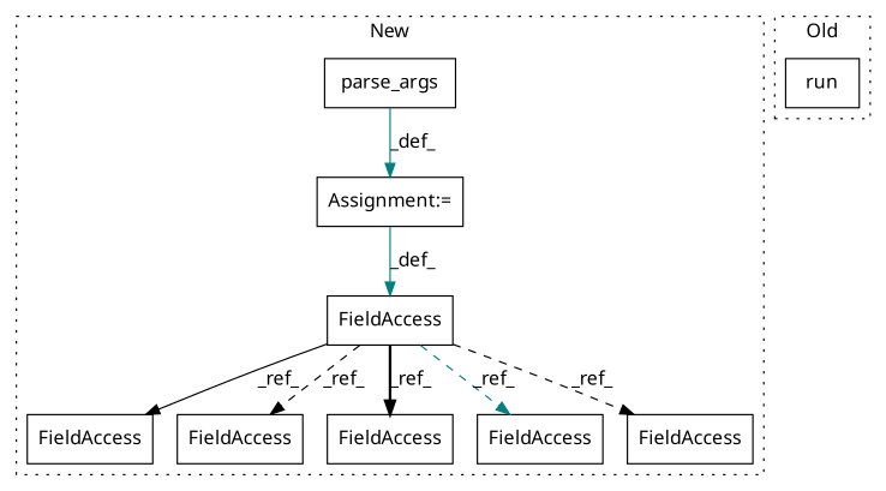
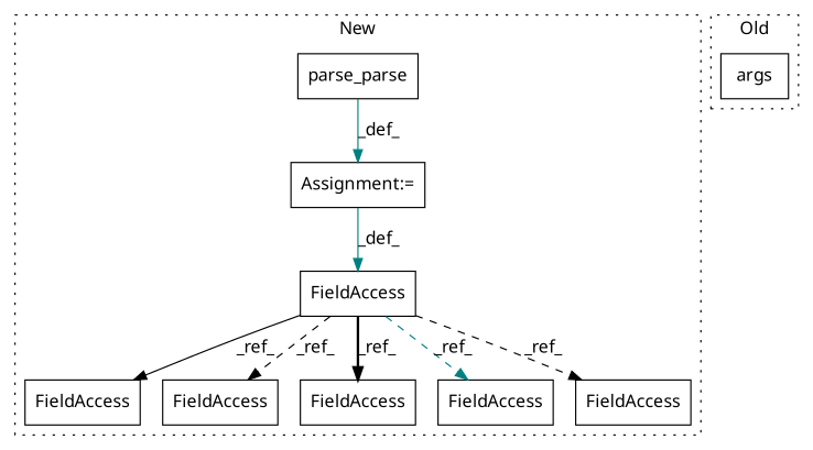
  digraph {
    fontname="Noto Sans"
    node [a=22 fontname="Noto Sans" l=4 shape=box]
    edge [color=black fontname="Noto Sans" style=solid]
-   n1 [a=32 l=12 label=parse_args s=5510]
+   n1 [a=32 l=12 label=parse_parse s=5510]
    n2 [a=7 l=1 label="Assignment:=" s=5509]
    n3 [label=FieldAccess s=5505]
    n4 [label=FieldAccess s=5536]
    n5 [label=FieldAccess s=5615]
    n6 [label=FieldAccess s=5600]
    n7 [label=FieldAccess s=5557]
    n8 [label=FieldAccess s=5580]
-   n9 [a=32 l=5 label=run s=5388]
+   n9 [a=32 l=5 label=args s=5388]
    subgraph cluster_1 {
      label=New
      style=dotted
      n1
      n2
      n3
      n4
      n5
      n6
      n7
      n8
    }
    subgraph cluster_2 {
      label=Old
      style=dotted
      n9
    }
    n1 -> n2 [color=teal label=_def_]
    n2 -> n3 [color=teal label=_def_]
    n3 -> n4 [label=_ref_]
    n3 -> n5 [label=_ref_ style=dashed]
    n3 -> n6 [label=_ref_ style=bold]
    n3 -> n7 [color=teal label=_ref_ style=dashed]
    n3 -> n8 [label=_ref_ style=dashed]
  }
